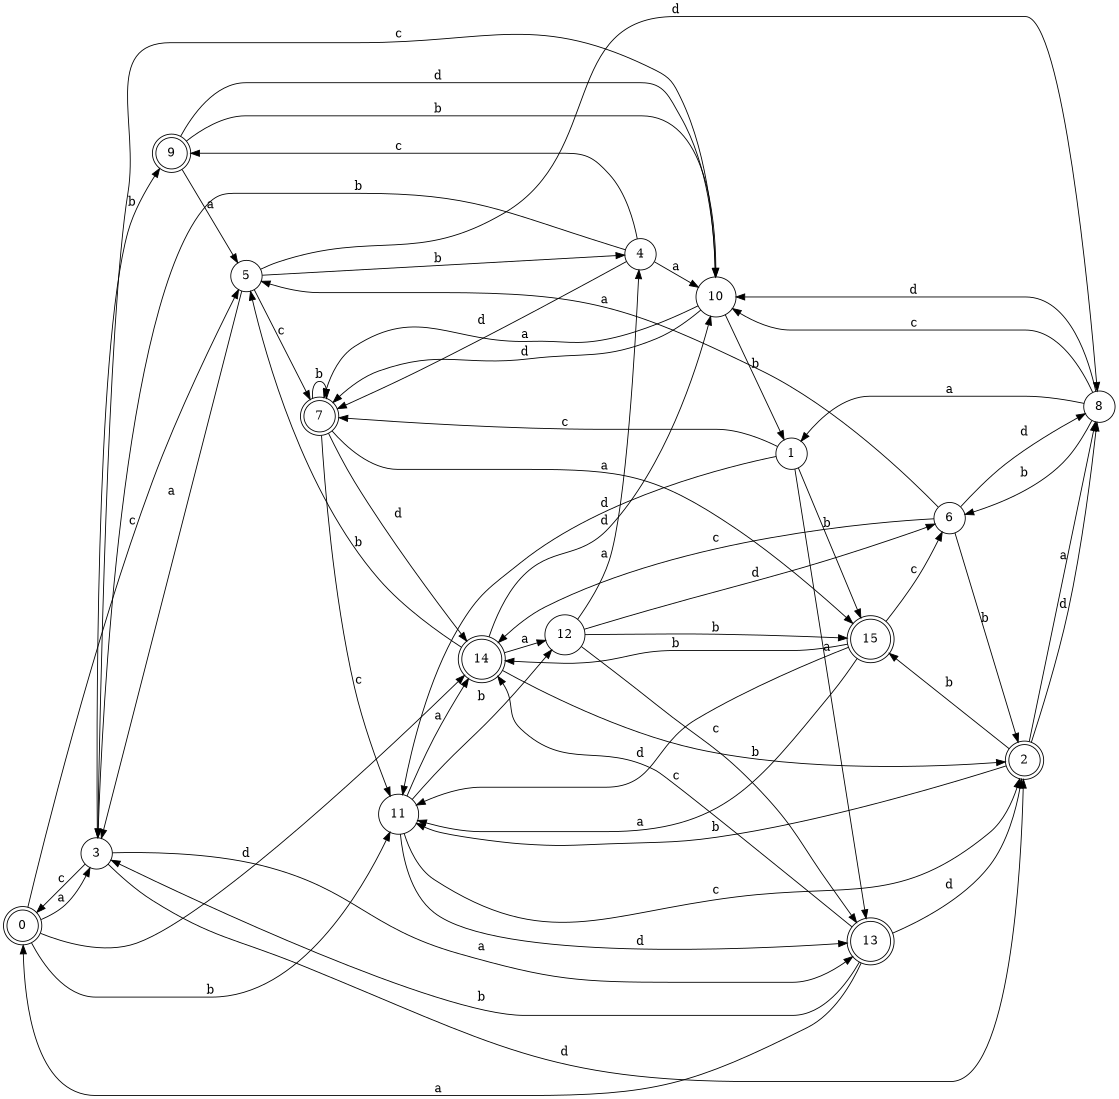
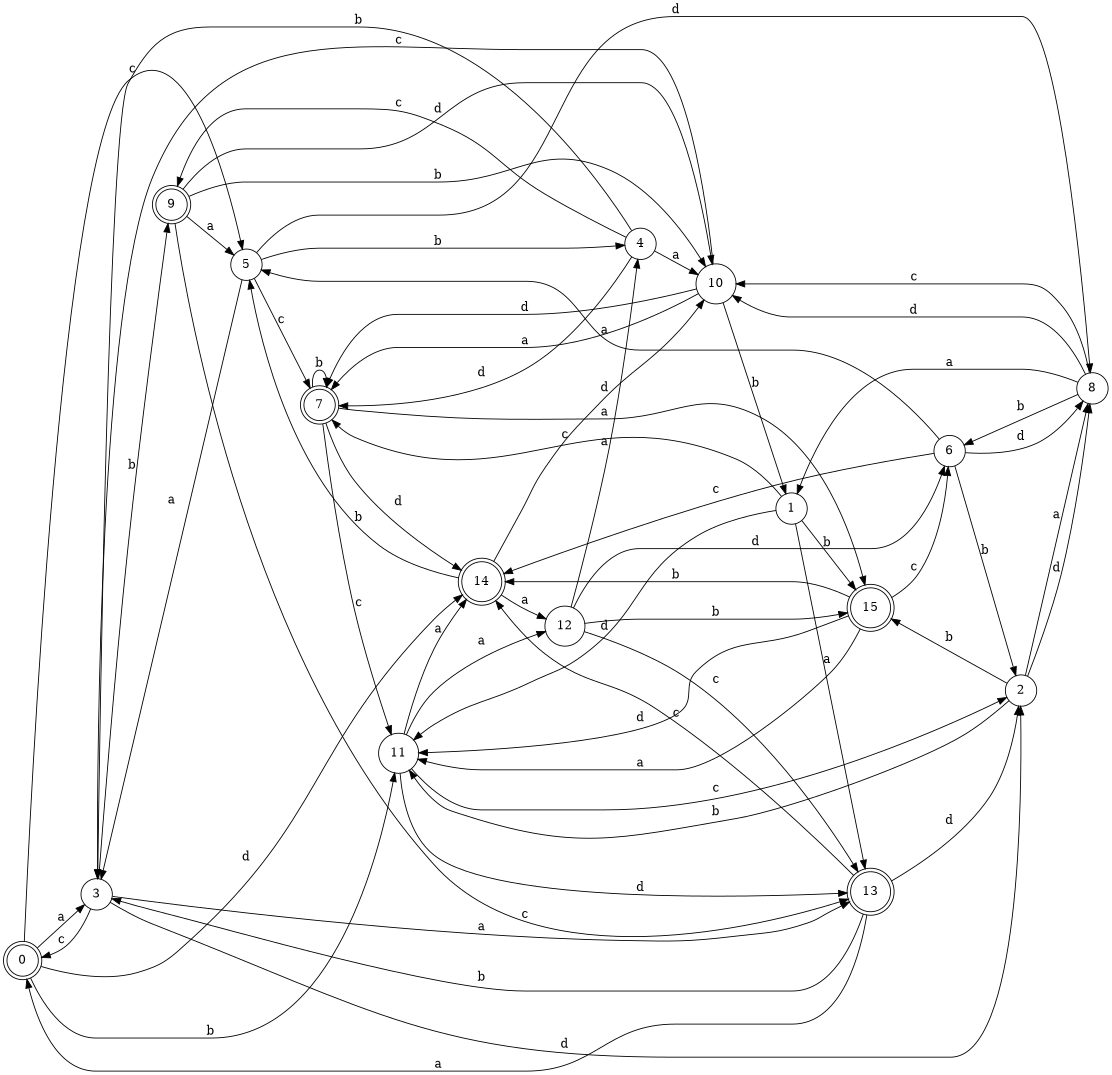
  digraph {
    rankdir=LR
    node [color=black fillcolor=white shape=circle style=filled]
    n1 [label=0 shape=doublecircle style="rounded,filled"]
    n2 [label=3]
    n3 [label=5]
    n4 [label=11]
    n5 [label=14 shape=doublecircle style="rounded,filled"]
    n6 [label=13 shape=doublecircle]
-   n7 [label=2 shape=doublecircle style="rounded,filled"]
+   n7 [label=2 style="rounded,filled"]
    n8 [label=9 shape=doublecircle style="rounded,filled"]
    n9 [label=8]
    n10 [label=4]
    n11 [label=7 shape=doublecircle style="rounded,filled"]
    n12 [label=12]
    n13 [label=10 style="rounded,filled"]
    n14 [label=1]
    n15 [label=15 shape=doublecircle]
    n16 [label=6 style="rounded,filled"]
    n1 -> n2 [label=a]
    n1 -> n3 [label=c]
    n1 -> n4 [label=b]
    n1 -> n5 [label=d]
    n2 -> n1 [label=c]
    n2 -> n6 [label=a]
    n2 -> n7 [label=d]
    n2 -> n8 [label=b]
    n3 -> n2 [label=a]
    n3 -> n9 [label=d]
    n3 -> n10 [label=b]
    n3 -> n11 [label=c]
    n4 -> n5 [label=a]
    n4 -> n6 [label=d]
    n4 -> n7 [label=c]
-   n4 -> n12 [label=b]
+   n4 -> n12 [label=a]
    n5 -> n3 [label=b]
-   n5 -> n7 [label=b]
    n5 -> n12 [label=a]
    n5 -> n13 [label=d]
    n6 -> n1 [label=a]
    n6 -> n2 [label=b]
    n6 -> n5 [label=c]
    n6 -> n7 [label=d]
    n7 -> n4 [label=b]
    n7 -> n9 [label=a]
    n7 -> n9 [label=d]
    n7 -> n15 [label=b]
    n8 -> n3 [label=a]
+   n8 -> n6 [label=c]
    n8 -> n13 [label=b]
    n8 -> n13 [label=d]
    n9 -> n13 [label=c]
    n9 -> n13 [label=d]
    n9 -> n14 [label=a]
    n9 -> n16 [label=b]
    n10 -> n2 [label=b]
    n10 -> n8 [label=c]
    n10 -> n11 [label=d]
    n10 -> n13 [label=a]
    n11 -> n4 [label=c]
    n11 -> n5 [label=d]
    n11 -> n11 [label=b]
    n11 -> n15 [label=a]
    n12 -> n6 [label=c]
    n12 -> n10 [label=a]
    n12 -> n15 [label=b]
    n12 -> n16 [label=d]
    n13 -> n2 [label=c]
    n13 -> n11 [label=a]
    n13 -> n11 [label=d]
    n13 -> n14 [label=b]
    n14 -> n4 [label=d]
    n14 -> n6 [label=a]
    n14 -> n11 [label=c]
    n14 -> n15 [label=b]
    n15 -> n4 [label=a]
    n15 -> n4 [label=d]
    n15 -> n5 [label=b]
    n15 -> n16 [label=c]
    n16 -> n3 [label=a]
    n16 -> n5 [label=c]
    n16 -> n7 [label=b]
    n16 -> n9 [label=d]
  }
